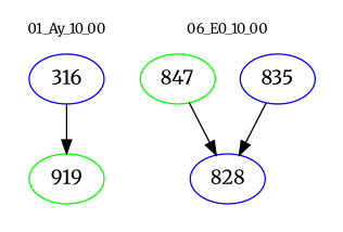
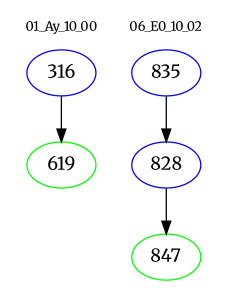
  digraph {
    fontname=Merriweather
    node [color=blue fontname=Merriweather]
    edge [color=black fontname=Merriweather]
    n1 [label=316]
-   n2 [color=green label=919]
+   n2 [color=green label=619]
    n3 [label=835]
    n4 [label=828]
    n5 [color=green label=847]
    subgraph cluster_1 {
      color=white
      fontsize=10
      label="01_Ay_10_00"
      n1
      n2
    }
    subgraph cluster_2 {
      color=white
      fontsize=10
-     label="06_E0_10_00"
+     label="06_E0_10_02"
      n3
      n4
      n5
    }
    n1 -> n2
    n3 -> n4
-   n5 -> n4
+   n4 -> n5
  }
